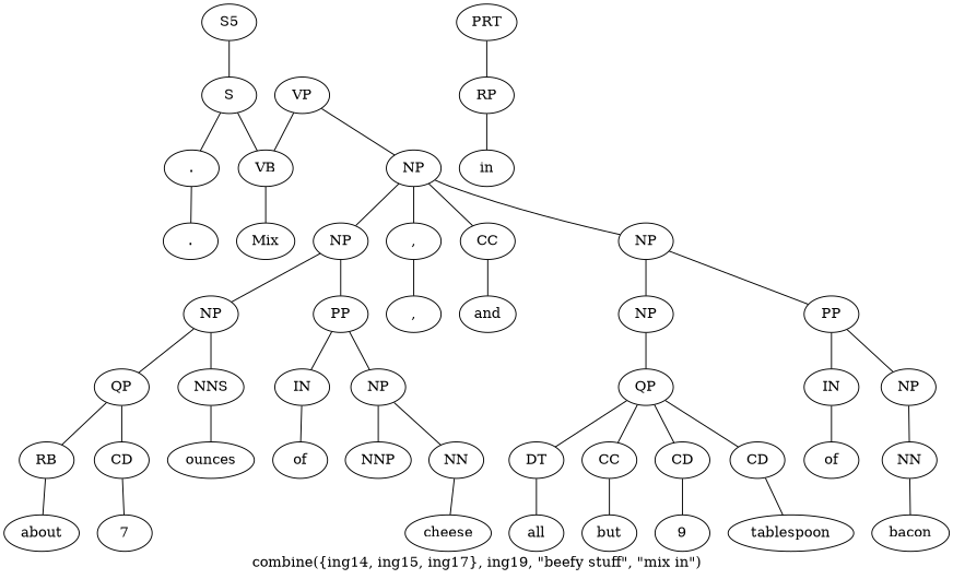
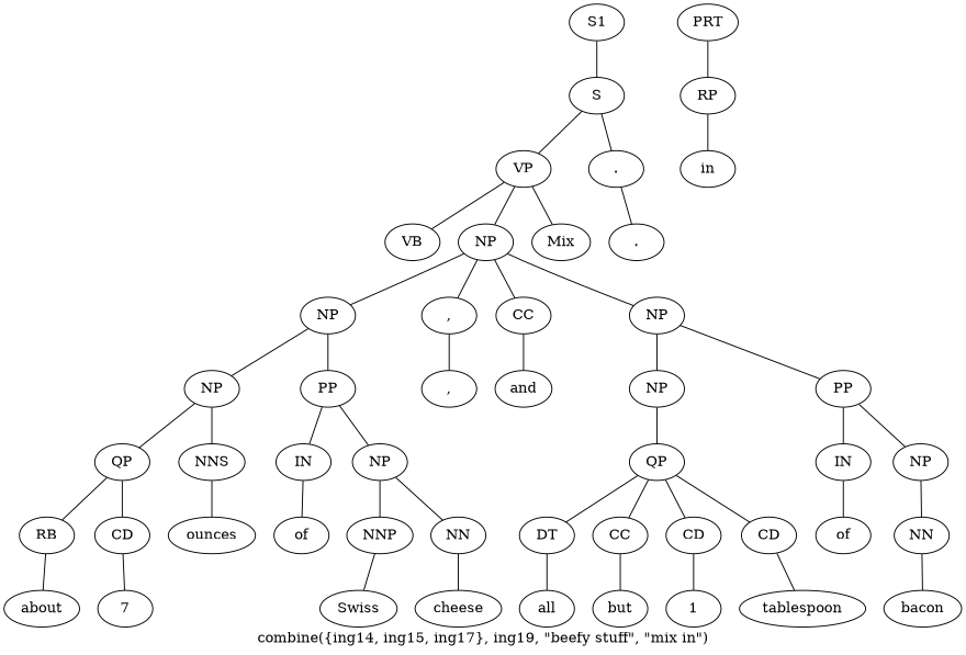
  graph {
    label="combine({ing14, ing15, ing17}, ing19, \"beefy stuff\", \"mix in\")"
-   n1 [label=S5]
+   n1 [label=S1]
    n2 [label=S]
    n3 [label=VP]
    n4 [label="."]
    n5 [label=VB]
    n6 [label=NP]
    n7 [label="."]
    n8 [label=Mix]
    n9 [label=PRT]
    n10 [label=RP]
    n11 [label=NP]
    n12 [label=","]
    n13 [label=CC]
    n14 [label=NP]
    n15 [label=in]
    n16 [label=NP]
    n17 [label=PP]
    n18 [label=","]
    n19 [label=and]
    n20 [label=NP]
    n21 [label=PP]
    n22 [label=QP]
    n23 [label=NNS]
    n24 [label=IN]
    n25 [label=NP]
    n26 [label=RB]
    n27 [label=CD]
    n28 [label=ounces]
    n29 [label=about]
    n30 [label=7]
    n31 [label=of]
    n32 [label=NNP]
    n33 [label=NN]
+   n34 [label=Swiss]
    n35 [label=cheese]
    n36 [label=QP]
    n37 [label=IN]
    n38 [label=NP]
    n39 [label=DT]
    n40 [label=CC]
    n41 [label=CD]
    n42 [label=CD]
    n43 [label=all]
    n44 [label=but]
-   n45 [label=9]
+   n45 [label=1]
    n46 [label=tablespoon]
    n47 [label=of]
    n48 [label=NN]
    n49 [label=bacon]
    n1 -- n2
-   n2 -- n5
+   n2 -- n3
    n2 -- n4
    n3 -- n5
    n3 -- n6
    n4 -- n7
-   n5 -- n8
+   n3 -- n8
    n6 -- n11
    n6 -- n12
    n6 -- n13
    n6 -- n14
    n9 -- n10
    n10 -- n15
    n11 -- n16
    n11 -- n17
    n12 -- n18
    n13 -- n19
    n14 -- n20
    n14 -- n21
    n16 -- n22
    n16 -- n23
    n17 -- n24
    n17 -- n25
    n20 -- n36
    n21 -- n37
    n21 -- n38
    n22 -- n26
    n22 -- n27
    n23 -- n28
    n24 -- n31
    n25 -- n32
    n25 -- n33
    n26 -- n29
    n27 -- n30
+   n32 -- n34
    n33 -- n35
    n36 -- n39
    n36 -- n40
    n36 -- n41
    n36 -- n42
    n37 -- n47
    n38 -- n48
    n39 -- n43
    n40 -- n44
    n41 -- n45
    n42 -- n46
    n48 -- n49
  }
